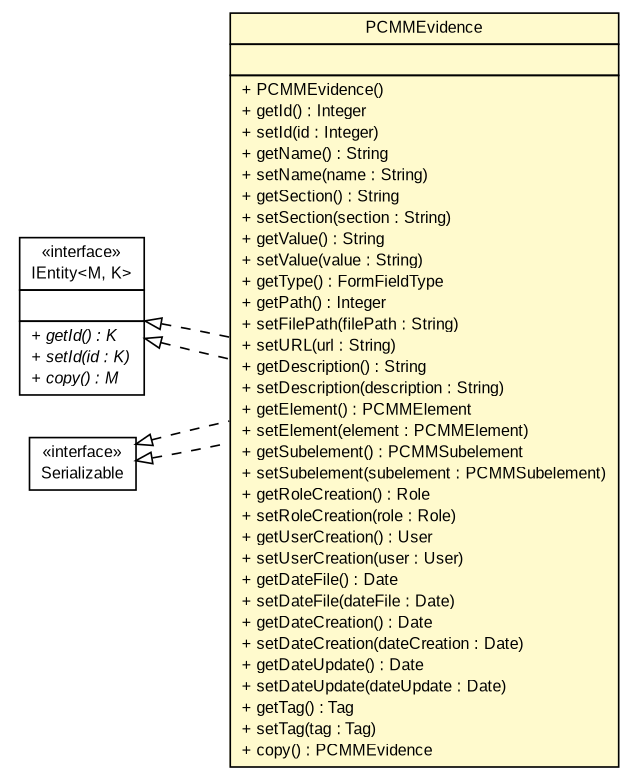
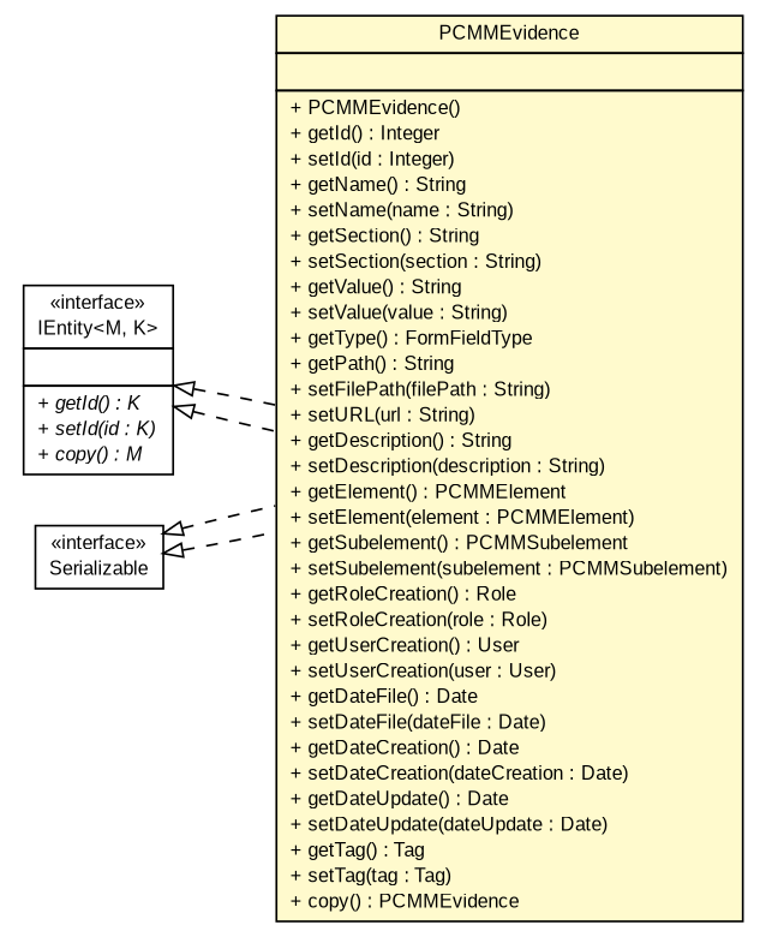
  digraph {
    nodesep=0.25
    ranksep=0.5
    rankdir=LR
    node [fontcolor=black fontname=arial fontsize=10.0 shape=plaintext]
    edge [arrowtail=empty dir=back fontname=arial fontsize=10 headport=p labelfontname=arial labelfontsize=10 style=dashed tailport=p]
    n1 [label=<<table title="gov.sandia.cf.model.IEntity" border="0" cellborder="1" cellspacing="0" cellpadding="2" port="p" href="./IEntity.html"> 		<tr><td><table border="0" cellspacing="0" cellpadding="1"> <tr><td align="center" balign="center"> &#171;interface&#187; </td></tr> <tr><td align="center" balign="center"> IEntity&lt;M, K&gt; </td></tr> 		</table></td></tr> 		<tr><td><table border="0" cellspacing="0" cellpadding="1"> <tr><td align="left" balign="left">  </td></tr> 		</table></td></tr> 		<tr><td><table border="0" cellspacing="0" cellpadding="1"> <tr><td align="left" balign="left"><font face="arial italic" point-size="10.0"> + getId() : K </font></td></tr> <tr><td align="left" balign="left"><font face="arial italic" point-size="10.0"> + setId(id : K) </font></td></tr> <tr><td align="left" balign="left"><font face="arial italic" point-size="10.0"> + copy() : M </font></td></tr> 		</table></td></tr> 		</table>>]
-   n2 [label=<<table title="gov.sandia.cf.model.PCMMEvidence" border="0" cellborder="1" cellspacing="0" cellpadding="2" port="p" bgcolor="lemonChiffon" href="./PCMMEvidence.html"> 		<tr><td><table border="0" cellspacing="0" cellpadding="1"> <tr><td align="center" balign="center"> PCMMEvidence </td></tr> 		</table></td></tr> 		<tr><td><table border="0" cellspacing="0" cellpadding="1"> <tr><td align="left" balign="left">  </td></tr> 		</table></td></tr> 		<tr><td><table border="0" cellspacing="0" cellpadding="1"> <tr><td align="left" balign="left"> + PCMMEvidence() </td></tr> <tr><td align="left" balign="left"> + getId() : Integer </td></tr> <tr><td align="left" balign="left"> + setId(id : Integer) </td></tr> <tr><td align="left" balign="left"> + getName() : String </td></tr> <tr><td align="left" balign="left"> + setName(name : String) </td></tr> <tr><td align="left" balign="left"> + getSection() : String </td></tr> <tr><td align="left" balign="left"> + setSection(section : String) </td></tr> <tr><td align="left" balign="left"> + getValue() : String </td></tr> <tr><td align="left" balign="left"> + setValue(value : String) </td></tr> <tr><td align="left" balign="left"> + getType() : FormFieldType </td></tr> <tr><td align="left" balign="left"> + getPath() : Integer </td></tr> <tr><td align="left" balign="left"> + setFilePath(filePath : String) </td></tr> <tr><td align="left" balign="left"> + setURL(url : String) </td></tr> <tr><td align="left" balign="left"> + getDescription() : String </td></tr> <tr><td align="left" balign="left"> + setDescription(description : String) </td></tr> <tr><td align="left" balign="left"> + getElement() : PCMMElement </td></tr> <tr><td align="left" balign="left"> + setElement(element : PCMMElement) </td></tr> <tr><td align="left" balign="left"> + getSubelement() : PCMMSubelement </td></tr> <tr><td align="left" balign="left"> + setSubelement(subelement : PCMMSubelement) </td></tr> <tr><td align="left" balign="left"> + getRoleCreation() : Role </td></tr> <tr><td align="left" balign="left"> + setRoleCreation(role : Role) </td></tr> <tr><td align="left" balign="left"> + getUserCreation() : User </td></tr> <tr><td align="left" balign="left"> + setUserCreation(user : User) </td></tr> <tr><td align="left" balign="left"> + getDateFile() : Date </td></tr> <tr><td align="left" balign="left"> + setDateFile(dateFile : Date) </td></tr> <tr><td align="left" balign="left"> + getDateCreation() : Date </td></tr> <tr><td align="left" balign="left"> + setDateCreation(dateCreation : Date) </td></tr> <tr><td align="left" balign="left"> + getDateUpdate() : Date </td></tr> <tr><td align="left" balign="left"> + setDateUpdate(dateUpdate : Date) </td></tr> <tr><td align="left" balign="left"> + getTag() : Tag </td></tr> <tr><td align="left" balign="left"> + setTag(tag : Tag) </td></tr> <tr><td align="left" balign="left"> + copy() : PCMMEvidence </td></tr> 		</table></td></tr> 		</table>>]
+   n2 [label=<<table title="gov.sandia.cf.model.PCMMEvidence" border="0" cellborder="1" cellspacing="0" cellpadding="2" port="p" bgcolor="lemonChiffon" href="./PCMMEvidence.html"> 		<tr><td><table border="0" cellspacing="0" cellpadding="1"> <tr><td align="center" balign="center"> PCMMEvidence </td></tr> 		</table></td></tr> 		<tr><td><table border="0" cellspacing="0" cellpadding="1"> <tr><td align="left" balign="left">  </td></tr> 		</table></td></tr> 		<tr><td><table border="0" cellspacing="0" cellpadding="1"> <tr><td align="left" balign="left"> + PCMMEvidence() </td></tr> <tr><td align="left" balign="left"> + getId() : Integer </td></tr> <tr><td align="left" balign="left"> + setId(id : Integer) </td></tr> <tr><td align="left" balign="left"> + getName() : String </td></tr> <tr><td align="left" balign="left"> + setName(name : String) </td></tr> <tr><td align="left" balign="left"> + getSection() : String </td></tr> <tr><td align="left" balign="left"> + setSection(section : String) </td></tr> <tr><td align="left" balign="left"> + getValue() : String </td></tr> <tr><td align="left" balign="left"> + setValue(value : String) </td></tr> <tr><td align="left" balign="left"> + getType() : FormFieldType </td></tr> <tr><td align="left" balign="left"> + getPath() : String </td></tr> <tr><td align="left" balign="left"> + setFilePath(filePath : String) </td></tr> <tr><td align="left" balign="left"> + setURL(url : String) </td></tr> <tr><td align="left" balign="left"> + getDescription() : String </td></tr> <tr><td align="left" balign="left"> + setDescription(description : String) </td></tr> <tr><td align="left" balign="left"> + getElement() : PCMMElement </td></tr> <tr><td align="left" balign="left"> + setElement(element : PCMMElement) </td></tr> <tr><td align="left" balign="left"> + getSubelement() : PCMMSubelement </td></tr> <tr><td align="left" balign="left"> + setSubelement(subelement : PCMMSubelement) </td></tr> <tr><td align="left" balign="left"> + getRoleCreation() : Role </td></tr> <tr><td align="left" balign="left"> + setRoleCreation(role : Role) </td></tr> <tr><td align="left" balign="left"> + getUserCreation() : User </td></tr> <tr><td align="left" balign="left"> + setUserCreation(user : User) </td></tr> <tr><td align="left" balign="left"> + getDateFile() : Date </td></tr> <tr><td align="left" balign="left"> + setDateFile(dateFile : Date) </td></tr> <tr><td align="left" balign="left"> + getDateCreation() : Date </td></tr> <tr><td align="left" balign="left"> + setDateCreation(dateCreation : Date) </td></tr> <tr><td align="left" balign="left"> + getDateUpdate() : Date </td></tr> <tr><td align="left" balign="left"> + setDateUpdate(dateUpdate : Date) </td></tr> <tr><td align="left" balign="left"> + getTag() : Tag </td></tr> <tr><td align="left" balign="left"> + setTag(tag : Tag) </td></tr> <tr><td align="left" balign="left"> + copy() : PCMMEvidence </td></tr> 		</table></td></tr> 		</table>>]
    n3 [label=<<table title="java.io.Serializable" border="0" cellborder="1" cellspacing="0" cellpadding="2" port="p" href="http://java.sun.com/j2se/1.4.2/docs/api/java/io/Serializable.html"> 		<tr><td><table border="0" cellspacing="0" cellpadding="1"> <tr><td align="center" balign="center"> &#171;interface&#187; </td></tr> <tr><td align="center" balign="center"> Serializable </td></tr> 		</table></td></tr> 		</table>>]
    n1 -> n2
    n1 -> n2
    n3 -> n2
    n3 -> n2
  }
